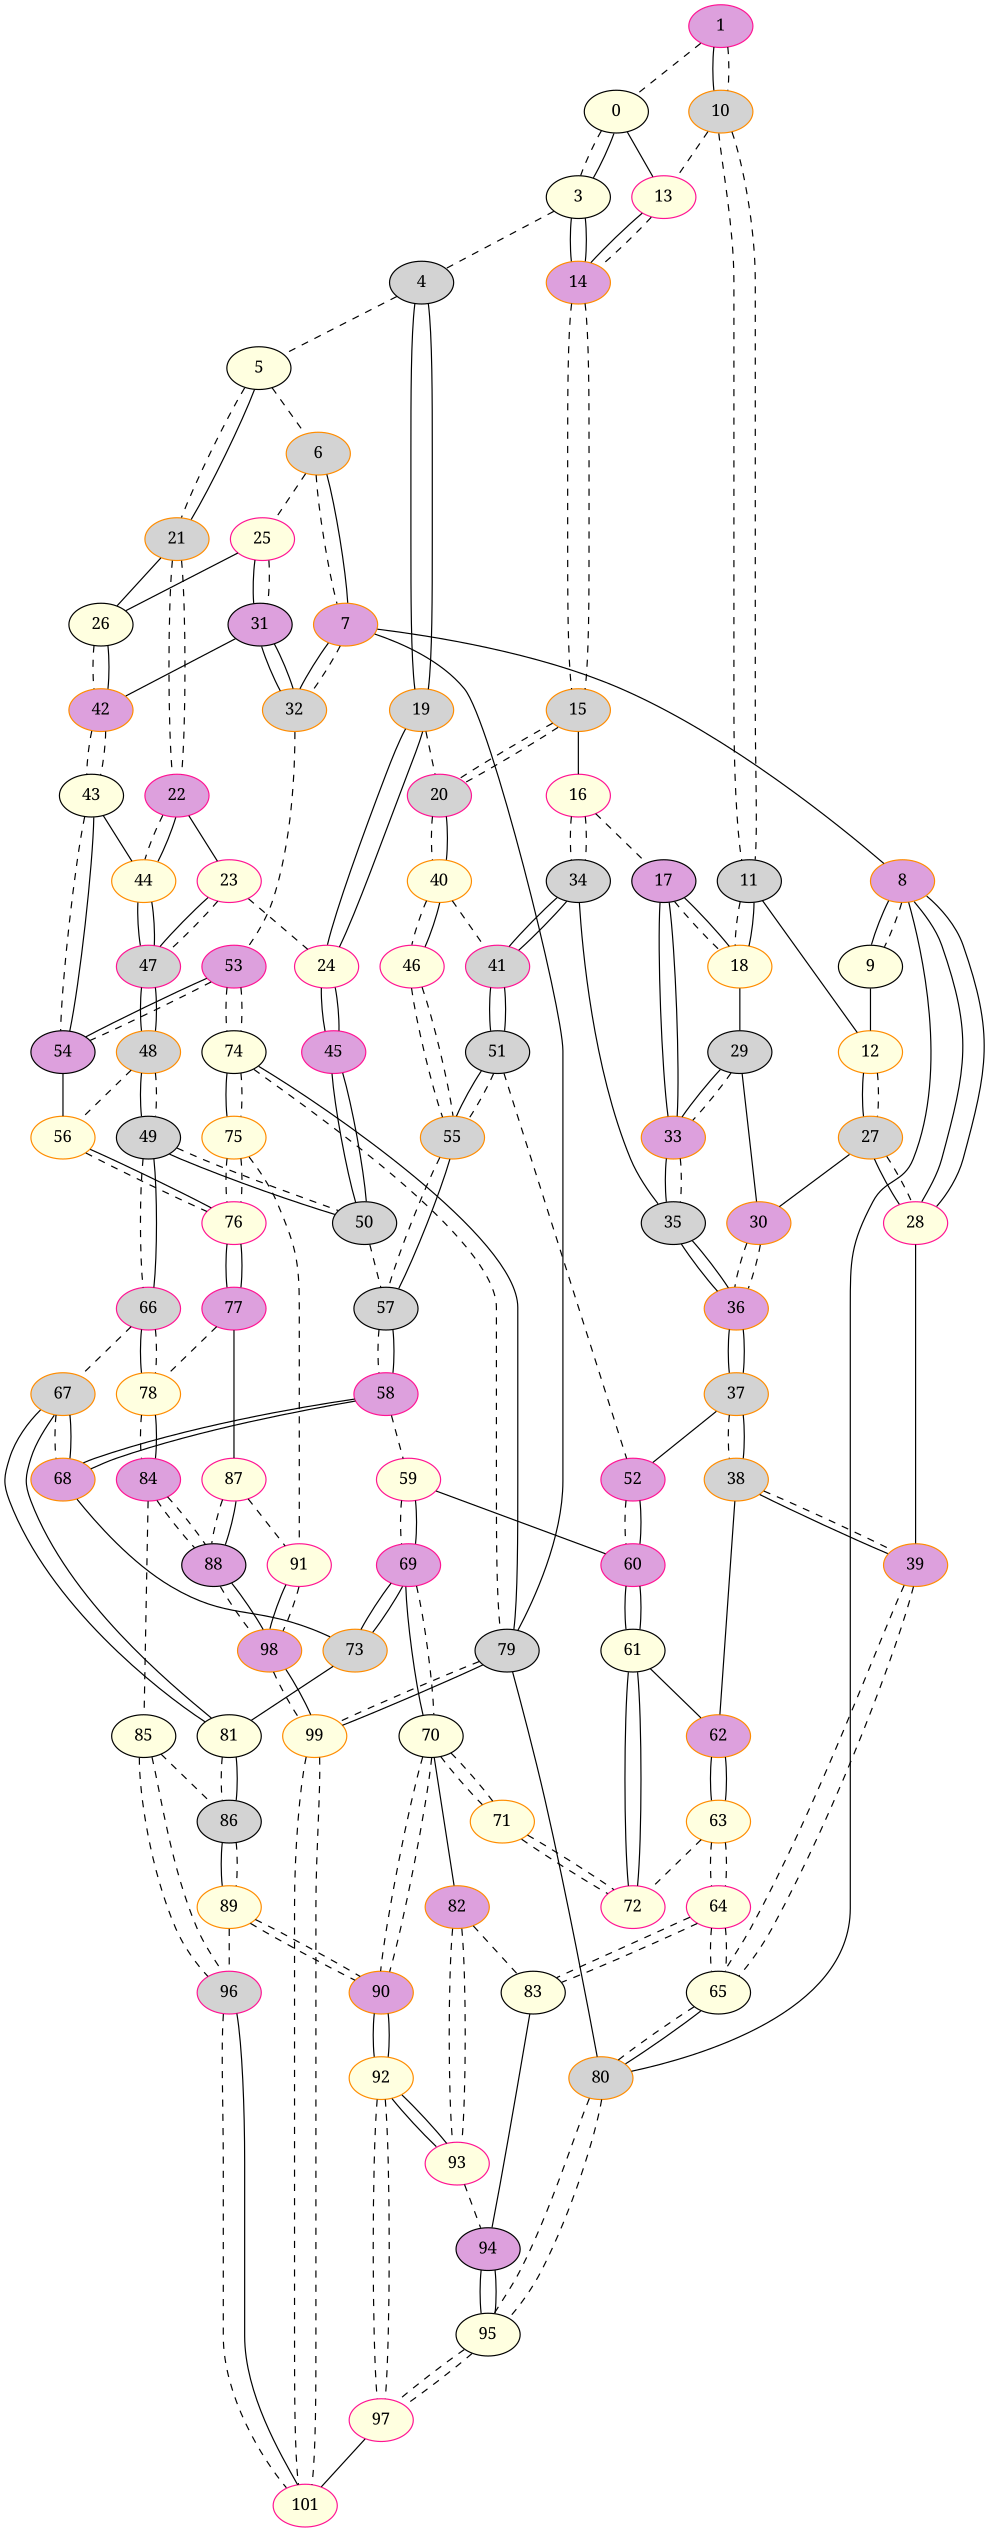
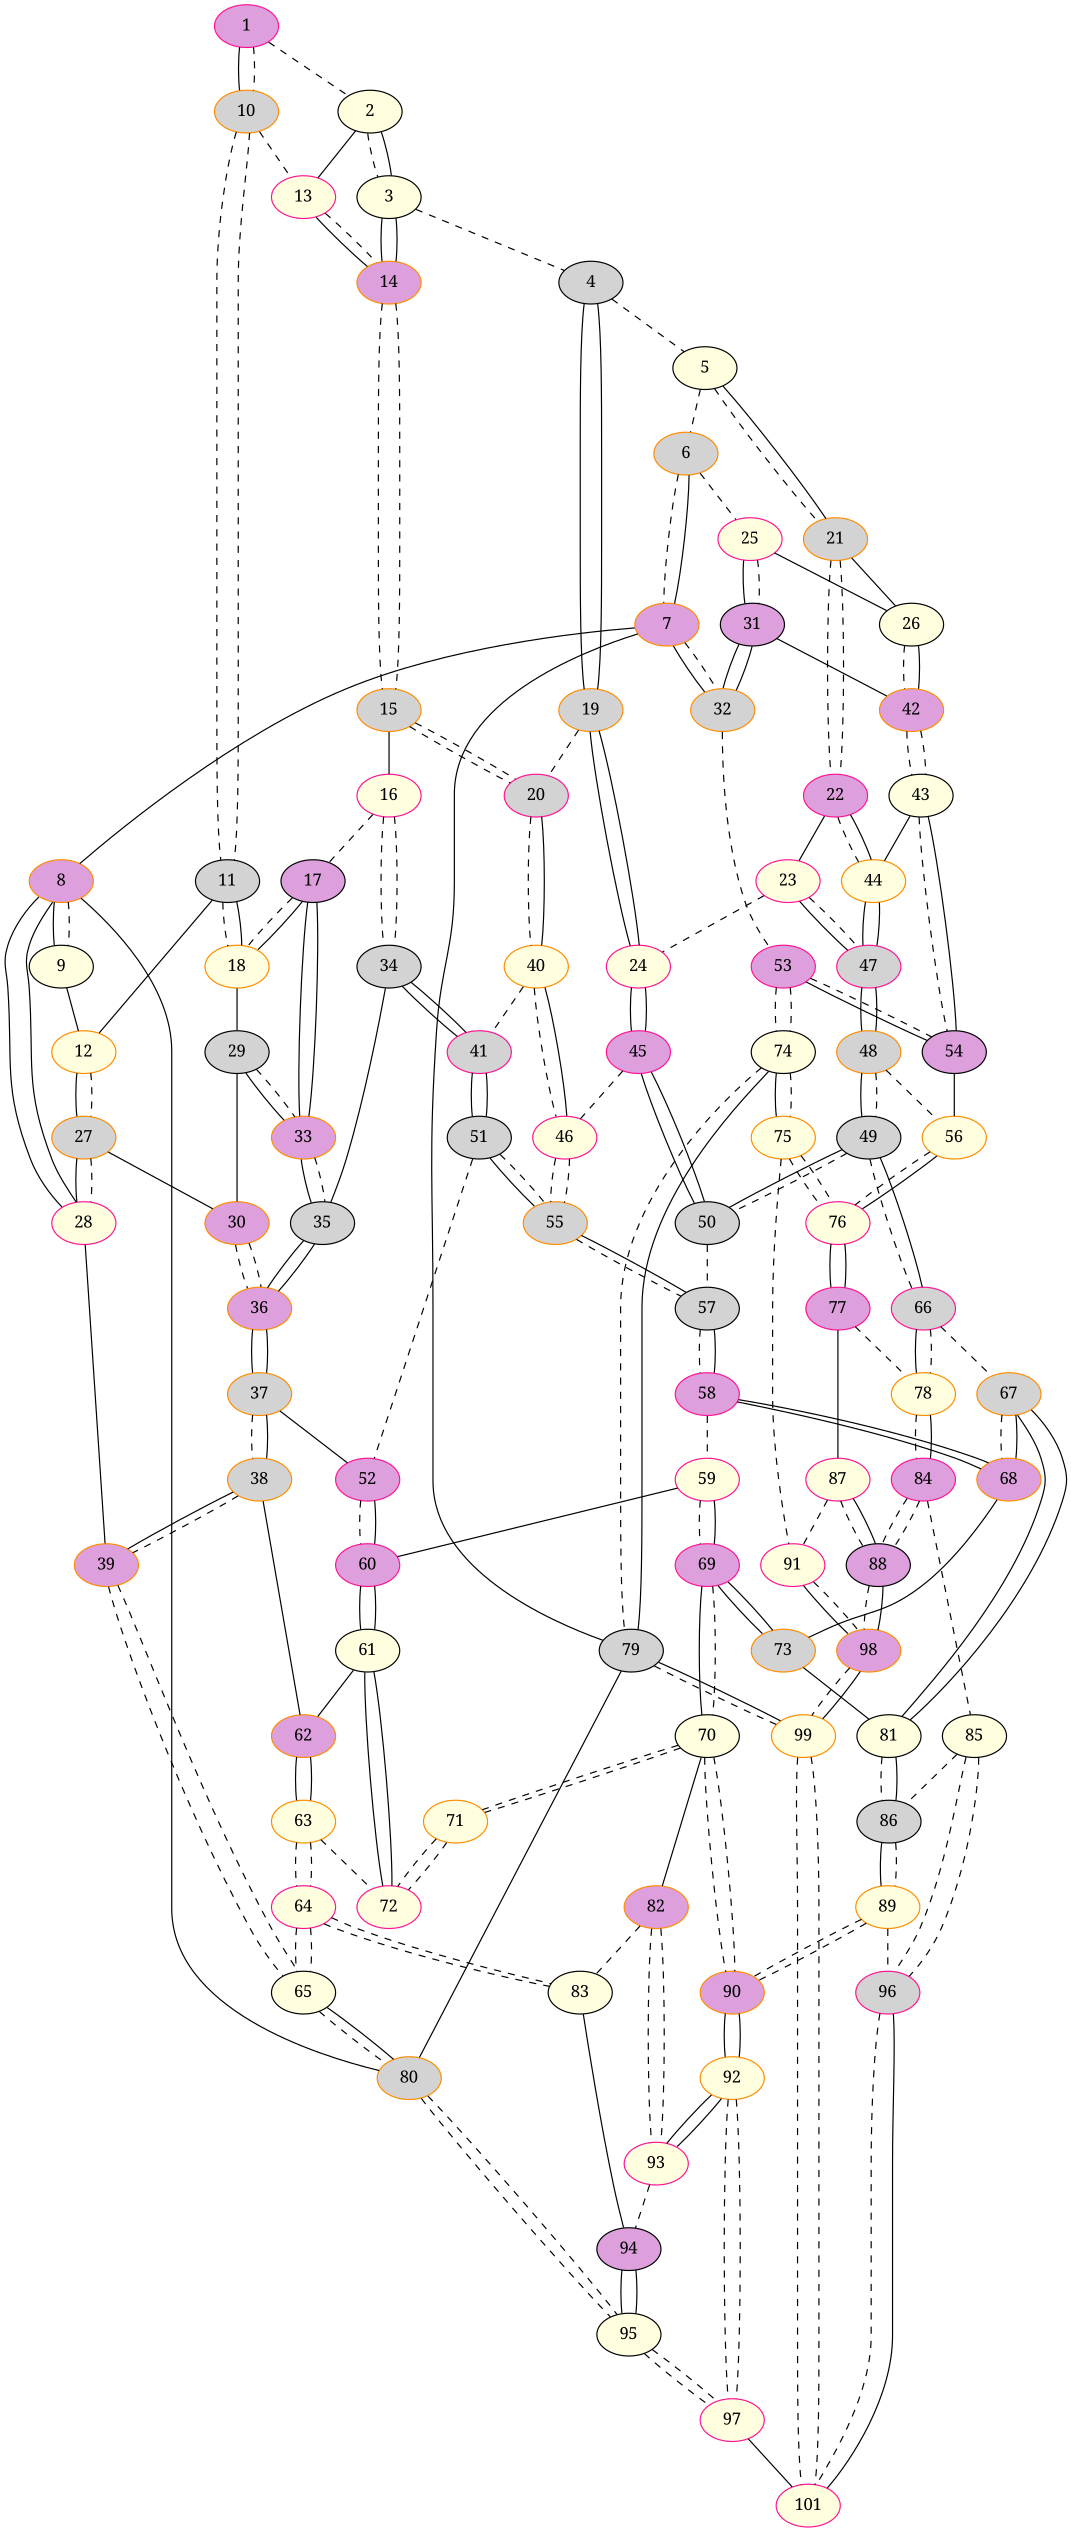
  graph {
    fontname="Noto Serif"
    node [color=darkorange fillcolor=lightyellow fontname="Noto Serif" style=filled]
    edge [fontname="Noto Serif" style=solid]
    1 [color=deeppink fillcolor=plum]
-   2 [color=black label=0]
+   2 [color=black]
    10 [fillcolor=lightgrey]
    3 [color=black]
    13 [color=deeppink]
    11 [color=black fillcolor=lightgrey]
    4 [color=black fillcolor=lightgrey]
    14 [fillcolor=plum]
    5 [color=black]
    19 [fillcolor=lightgrey]
    15 [fillcolor=lightgrey]
    6 [fillcolor=lightgrey]
    21 [fillcolor=lightgrey]
    20 [color=deeppink fillcolor=lightgrey]
    24 [color=deeppink]
    7 [fillcolor=plum]
    25 [color=deeppink]
    22 [color=deeppink fillcolor=plum]
    26 [color=black]
    8 [fillcolor=plum]
    32 [fillcolor=lightgrey]
    79 [color=black fillcolor=lightgrey]
    31 [color=black fillcolor=plum]
    9 [color=black]
    28 [color=deeppink]
    80 [fillcolor=lightgrey]
    53 [color=deeppink fillcolor=plum]
    99
    12
    39 [fillcolor=plum]
    95 [color=black]
    27 [fillcolor=lightgrey]
    18
    29 [color=black fillcolor=lightgrey]
    30 [fillcolor=plum]
    16 [color=deeppink]
    17 [color=black fillcolor=plum]
    34 [color=black fillcolor=lightgrey]
    40
    33 [fillcolor=plum]
    35 [color=black fillcolor=lightgrey]
    41 [color=deeppink fillcolor=lightgrey]
    45 [color=deeppink fillcolor=plum]
    46 [color=deeppink]
    23 [color=deeppink]
    44
    42 [fillcolor=plum]
    47 [color=deeppink fillcolor=lightgrey]
    48 [fillcolor=lightgrey]
    50 [color=black fillcolor=lightgrey]
    43 [color=black]
    36 [fillcolor=plum]
    65 [color=black]
    37 [fillcolor=lightgrey]
    54 [color=black fillcolor=plum]
    74 [color=black]
    51 [color=black fillcolor=lightgrey]
    38 [fillcolor=lightgrey]
    52 [color=deeppink fillcolor=plum]
    62 [fillcolor=plum]
    60 [color=deeppink fillcolor=plum]
    63
    55 [fillcolor=lightgrey]
    56
    57 [color=black fillcolor=lightgrey]
    49 [color=black fillcolor=lightgrey]
    66 [color=deeppink fillcolor=lightgrey]
    76 [color=deeppink]
    67 [fillcolor=lightgrey]
    78
    58 [color=deeppink fillcolor=plum]
    61 [color=black]
    75
    77 [color=deeppink fillcolor=plum]
    59 [color=deeppink]
    68 [fillcolor=plum]
    69 [color=deeppink fillcolor=plum]
    73 [fillcolor=lightgrey]
    70 [color=black]
    72 [color=deeppink]
    64 [color=deeppink]
    83 [color=black]
    94 [color=black fillcolor=plum]
    81 [color=black]
    84 [color=deeppink fillcolor=plum]
    86 [color=black fillcolor=lightgrey]
    71
    90 [fillcolor=plum]
    82 [fillcolor=plum]
    92
    93 [color=deeppink]
    91 [color=deeppink]
    98 [fillcolor=plum]
    87 [color=deeppink]
    88 [color=black fillcolor=plum]
    85 [color=black]
    n97 [color=deeppink label=101]
    97 [color=deeppink]
    89
    96 [color=deeppink fillcolor=lightgrey]
    1 -- 2 [style=dashed]
    1 -- 10
    1 -- 10 [style=dashed]
    2 -- 3 [style=dashed]
    2 -- 3
    2 -- 13
    10 -- 13 [style=dashed]
    10 -- 11 [style=dashed]
    10 -- 11 [style=dashed]
    3 -- 4 [style=dashed]
    3 -- 14
    3 -- 14
    13 -- 14
    13 -- 14 [style=dashed]
    11 -- 12
    11 -- 18 [style=dashed]
    11 -- 18
    4 -- 5 [style=dashed]
    4 -- 19
    4 -- 19
    14 -- 15 [style=dashed]
    14 -- 15 [style=dashed]
    5 -- 6 [style=dashed]
    5 -- 21 [style=dashed]
    5 -- 21
    19 -- 20 [style=dashed]
    19 -- 24
    19 -- 24
    15 -- 20 [style=dashed]
    15 -- 20 [style=dashed]
    15 -- 16
    6 -- 7 [style=dashed]
    6 -- 7
    6 -- 25 [style=dashed]
    21 -- 22 [style=dashed]
    21 -- 22 [style=dashed]
    21 -- 26
    20 -- 40 [style=dashed]
    20 -- 40
    24 -- 45
    24 -- 45
    7 -- 8
    7 -- 32
    7 -- 32 [style=dashed]
    7 -- 79
    25 -- 26
    25 -- 31
    25 -- 31 [style=dashed]
    22 -- 23
    22 -- 44 [style=dashed]
    22 -- 44
    26 -- 42 [style=dashed]
    26 -- 42
    8 -- 9
    8 -- 9 [style=dashed]
    8 -- 28
    8 -- 28
    8 -- 80
    32 -- 53 [style=dashed]
    79 -- 80
    79 -- 99 [style=dashed]
    79 -- 99
    31 -- 32
    31 -- 32
    31 -- 42
    9 -- 12
    28 -- 39
    80 -- 95 [style=dashed]
    80 -- 95 [style=dashed]
    53 -- 54
    53 -- 54 [style=dashed]
    53 -- 74 [style=dashed]
    53 -- 74 [style=dashed]
    99 -- n97 [style=dashed]
    99 -- n97 [style=dashed]
    12 -- 27
    12 -- 27 [style=dashed]
    39 -- 65 [style=dashed]
    39 -- 65 [style=dashed]
    95 -- 97 [style=dashed]
    95 -- 97 [style=dashed]
    27 -- 28
    27 -- 28 [style=dashed]
    27 -- 30
    18 -- 29
    29 -- 30
    29 -- 33
    29 -- 33 [style=dashed]
    30 -- 36 [style=dashed]
    30 -- 36 [style=dashed]
    16 -- 17 [style=dashed]
    16 -- 34 [style=dashed]
    16 -- 34 [style=dashed]
    17 -- 18 [style=dashed]
    17 -- 18
    17 -- 33
    17 -- 33
    34 -- 35
    34 -- 41
    34 -- 41
    40 -- 41 [style=dashed]
    40 -- 46 [style=dashed]
    40 -- 46
    33 -- 35
    33 -- 35 [style=dashed]
    35 -- 36
    35 -- 36
    41 -- 51
    41 -- 51
+   45 -- 46 [style=dashed]
    45 -- 50
    45 -- 50
    46 -- 55 [style=dashed]
    46 -- 55 [style=dashed]
    23 -- 24 [style=dashed]
    23 -- 47
    23 -- 47 [style=dashed]
    44 -- 47
    44 -- 47
    42 -- 43 [style=dashed]
    42 -- 43 [style=dashed]
    47 -- 48
    47 -- 48
    48 -- 56 [style=dashed]
    48 -- 49
    48 -- 49 [style=dashed]
    50 -- 57 [style=dashed]
    43 -- 44
    43 -- 54 [style=dashed]
    43 -- 54
    36 -- 37
    36 -- 37
    65 -- 80 [style=dashed]
    65 -- 80
    37 -- 38 [style=dashed]
    37 -- 38
    37 -- 52
    54 -- 56
    74 -- 79 [style=dashed]
    74 -- 79
    74 -- 75
    74 -- 75 [style=dashed]
    51 -- 52 [style=dashed]
    51 -- 55
    51 -- 55 [style=dashed]
    38 -- 39
    38 -- 39 [style=dashed]
    38 -- 62
    52 -- 60 [style=dashed]
    52 -- 60
    62 -- 63
    62 -- 63
    60 -- 61
    60 -- 61
    63 -- 72 [style=dashed]
    63 -- 64 [style=dashed]
    63 -- 64 [style=dashed]
    55 -- 57 [style=dashed]
    55 -- 57
    56 -- 76 [style=dashed]
    56 -- 76
    57 -- 58 [style=dashed]
    57 -- 58
    49 -- 50
    49 -- 50 [style=dashed]
    49 -- 66 [style=dashed]
    49 -- 66
    66 -- 67 [style=dashed]
    66 -- 78
    66 -- 78 [style=dashed]
    76 -- 77
    76 -- 77
    67 -- 68 [style=dashed]
    67 -- 68
    67 -- 81
    67 -- 81
    78 -- 84 [style=dashed]
    78 -- 84
    58 -- 59 [style=dashed]
    58 -- 68
    58 -- 68
    61 -- 62
    61 -- 72
    61 -- 72
    75 -- 76 [style=dashed]
    75 -- 76 [style=dashed]
    75 -- 91 [style=dashed]
    77 -- 78 [style=dashed]
    77 -- 87
    59 -- 60
    59 -- 69 [style=dashed]
    59 -- 69
    68 -- 73
    69 -- 73
    69 -- 73
    69 -- 70
    69 -- 70 [style=dashed]
    73 -- 81
    70 -- 71 [style=dashed]
    70 -- 71 [style=dashed]
    70 -- 90 [style=dashed]
    70 -- 90 [style=dashed]
    70 -- 82
    64 -- 65 [style=dashed]
    64 -- 65 [style=dashed]
    64 -- 83 [style=dashed]
    64 -- 83 [style=dashed]
    83 -- 94
    94 -- 95
    94 -- 95
    81 -- 86 [style=dashed]
    81 -- 86
    84 -- 88 [style=dashed]
    84 -- 88 [style=dashed]
    84 -- 85 [style=dashed]
    86 -- 89
    86 -- 89 [style=dashed]
    71 -- 72 [style=dashed]
    71 -- 72 [style=dashed]
    90 -- 92
    90 -- 92
    82 -- 83 [style=dashed]
    82 -- 93 [style=dashed]
    82 -- 93 [style=dashed]
    92 -- 93
    92 -- 93
    92 -- 97 [style=dashed]
    92 -- 97 [style=dashed]
    93 -- 94 [style=dashed]
    91 -- 98
    91 -- 98 [style=dashed]
    98 -- 99 [style=dashed]
    98 -- 99
    87 -- 91 [style=dashed]
    87 -- 88 [style=dashed]
    87 -- 88
    88 -- 98 [style=dashed]
    88 -- 98
    85 -- 86 [style=dashed]
    85 -- 96 [style=dashed]
    85 -- 96 [style=dashed]
    97 -- n97
    89 -- 90 [style=dashed]
    89 -- 90 [style=dashed]
    89 -- 96 [style=dashed]
    96 -- n97 [style=dashed]
    96 -- n97
  }
